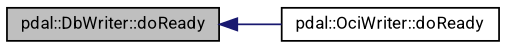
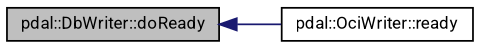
  digraph {
    rankdir=LR
    fontname=Roboto
    node [color=black fontname=Roboto fontsize=10 shape=record style=filled]
    n1 [fillcolor=grey75 fontcolor=black height=0.2 label="pdal::DbWriter::doReady" width=0.4]
-   n2 [fillcolor=white height=0.2 label="pdal::OciWriter::doReady" width=0.4]
+   n2 [fillcolor=white height=0.2 label="pdal::OciWriter::ready" width=0.4]
    n1 -> n2 [color=midnightblue dir=back fontname=Roboto fontsize=10 labelfontname=Helvetica labelfontsize=10 style=solid]
  }
